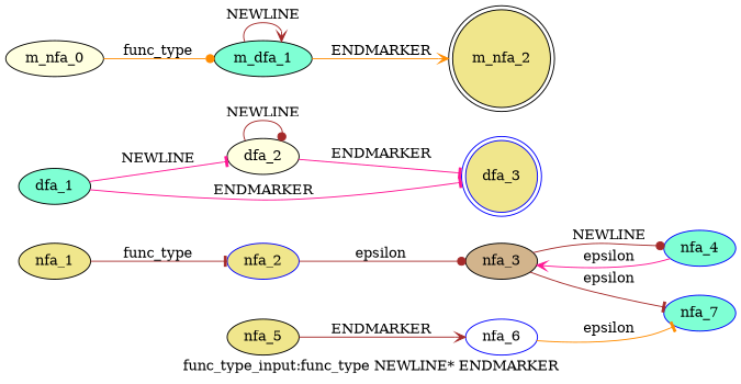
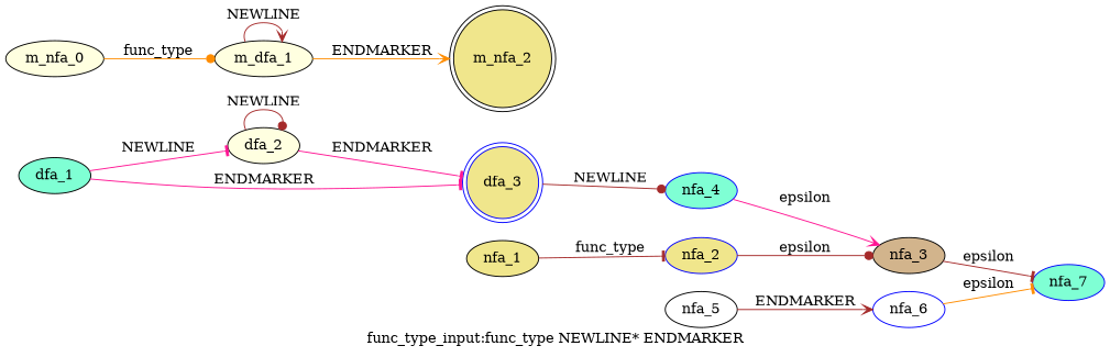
  digraph {
    label="func_type_input:func_type NEWLINE* ENDMARKER"
    rankdir=LR
    node [color=black fillcolor=khaki style=filled]
    edge [arrowhead=tee color=brown]
    nfa_1
    nfa_2 [color=blue]
    nfa_3 [fillcolor=tan]
    nfa_4 [color=blue fillcolor=aquamarine]
-   nfa_5
+   nfa_5 [fillcolor=white]
    nfa_6 [color=blue fillcolor=white]
    nfa_7 [color=blue fillcolor=aquamarine]
    dfa_1 [fillcolor=aquamarine]
    dfa_2 [fillcolor=lightyellow]
    dfa_3 [color=blue shape=doublecircle]
    n11 [fillcolor=lightyellow label=m_nfa_0]
-   m_dfa_1 [fillcolor=aquamarine]
+   m_dfa_1 [fillcolor=lightyellow]
    n13 [label=m_nfa_2 shape=doublecircle]
    subgraph sub_1 {
      nfa_1
      nfa_2
      nfa_3
      nfa_4
      nfa_5
      nfa_6
      nfa_7
    }
    subgraph sub_2 {
      dfa_1
      dfa_2
      dfa_3
    }
    subgraph sub_3 {
      n11
      m_dfa_1
      n13
    }
    nfa_1 -> nfa_2 [label=func_type]
    nfa_2 -> nfa_3 [arrowhead=dot label=epsilon]
-   nfa_3 -> nfa_4 [arrowhead=dot label=NEWLINE]
+   dfa_3 -> nfa_4 [arrowhead=dot label=NEWLINE]
    nfa_3 -> nfa_7 [label=epsilon]
    nfa_4 -> nfa_3 [arrowhead=vee color=deeppink label=epsilon]
    nfa_5 -> nfa_6 [arrowhead=vee label=ENDMARKER]
    nfa_6 -> nfa_7 [color=darkorange label=epsilon]
    dfa_1 -> dfa_2 [color=deeppink label=NEWLINE]
    dfa_1 -> dfa_3 [color=deeppink label=ENDMARKER]
    dfa_2 -> dfa_2 [arrowhead=dot label=NEWLINE]
    dfa_2 -> dfa_3 [color=deeppink label=ENDMARKER]
    n11 -> m_dfa_1 [arrowhead=dot color=darkorange label=func_type]
    m_dfa_1 -> m_dfa_1 [arrowhead=vee label=NEWLINE]
    m_dfa_1 -> n13 [arrowhead=vee color=darkorange label=ENDMARKER]
  }
